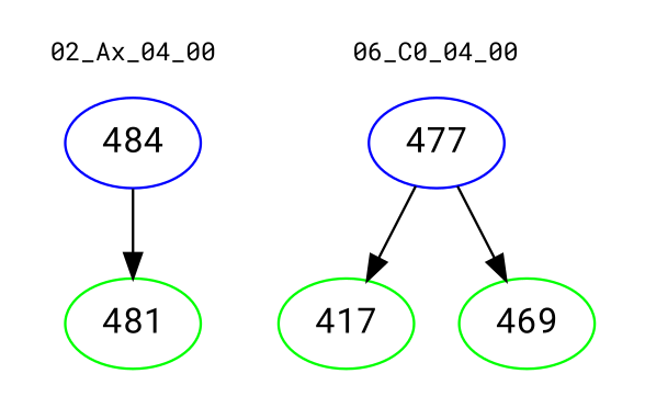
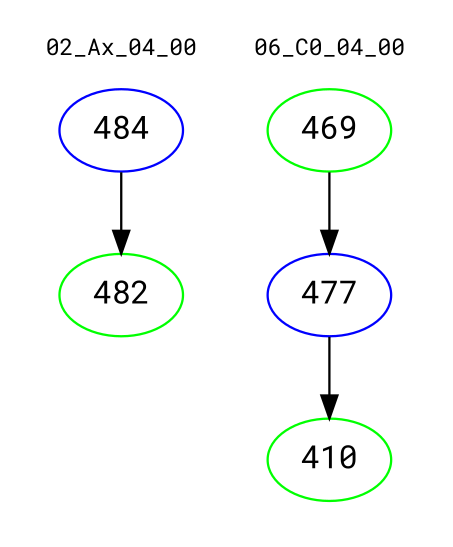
  digraph {
    fontname="Roboto Mono"
    node [color=green fontname="Roboto Mono"]
    edge [color=black fontname="Roboto Mono"]
    n1 [color=blue label=484]
-   n2 [label=481]
+   n2 [label=482]
    n3 [color=blue label=477]
-   n4 [label=417]
+   n4 [label=410]
    n5 [label=469]
    subgraph cluster_1 {
      color=white
      fontsize=10
      label="02_Ax_04_00"
      n1
      n2
    }
    subgraph cluster_2 {
      color=white
      fontsize=10
      label="06_C0_04_00"
      n3
      n4
      n5
    }
    n1 -> n2
    n3 -> n4
-   n3 -> n5
+   n5 -> n3
  }
